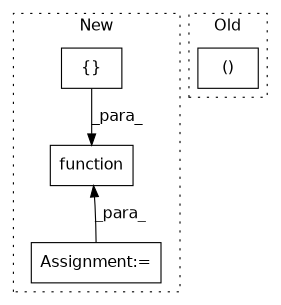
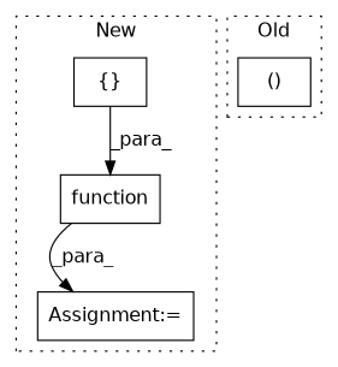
  digraph {
    fontname="DejaVu Sans"
    node [shape=box fontname="DejaVu Sans"]
    edge [fontname="DejaVu Sans"]
    n1 [a=32 l="9,1" label=function s="68452,68576"]
    n2 [a=4 l="1,1" label="{}" s="68270,68283"]
    n3 [a=7 l=1 label="Assignment:=" s=68444]
    n4 [a=106 l=43 label="()" s=67198]
    subgraph cluster_1 {
      label=New
      style=dotted
      n1
      n2
      n3
    }
    subgraph cluster_2 {
      label=Old
      style=dotted
      n4
    }
-   n3 -> n1 [label=_para_]
+   n1 -> n3 [label=_para_]
    n2 -> n1 [label=_para_]
  }
